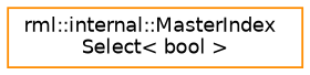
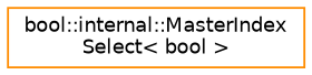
  digraph {
    rankdir=TB
-   n1 [color=darkorange fillcolor=white fontname=Helvetica fontsize=10 height=0.2 label="rml::internal::MasterIndex\lSelect\< bool \>" shape=box style=filled width=0.4]
+   n1 [color=darkorange fillcolor=white fontname=Helvetica fontsize=10 height=0.2 label="bool::internal::MasterIndex\lSelect\< bool \>" shape=box style=filled width=0.4]
  }
